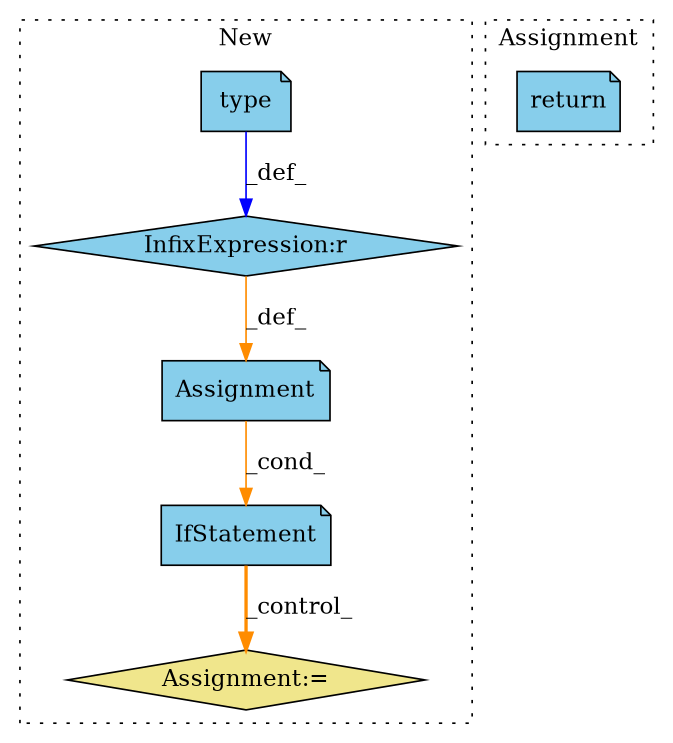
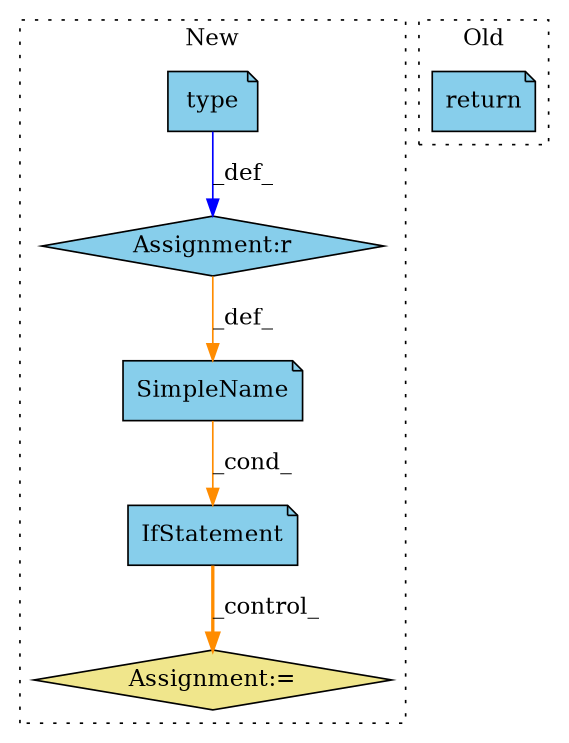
  digraph {
    node [fillcolor=skyblue shape=note style=filled]
    edge [color=darkorange style=solid]
    n1 [a=32 l="5,1" label=type s="3794,3806"]
    n2 [a=25 l="4,2" label=IfStatement s="3790,3815"]
-   n3 [a=27 l=4 label="InfixExpression:r" s=3807 shape=diamond]
-   n4 [a=42 label=Assignment]
+   n3 [a=27 l=4 label="Assignment:r" s=3807 shape=diamond]
+   n4 [a=42 label=SimpleName]
    n5 [a=7 fillcolor=khaki l=1 label="Assignment:=" s=3832 shape=diamond]
    n6 [a=41 l=7 label=return s=3770]
    subgraph cluster_1 {
      label=New
      style=dotted
      n1
      n2
      n3
      n4
      n5
    }
    subgraph cluster_2 {
-     label=Assignment
+     label=Old
      style=dotted
      n6
    }
    n1 -> n3 [color=blue label=_def_]
    n2 -> n5 [label=_control_ style=bold]
    n3 -> n4 [label=_def_]
    n4 -> n2 [label=_cond_]
  }
